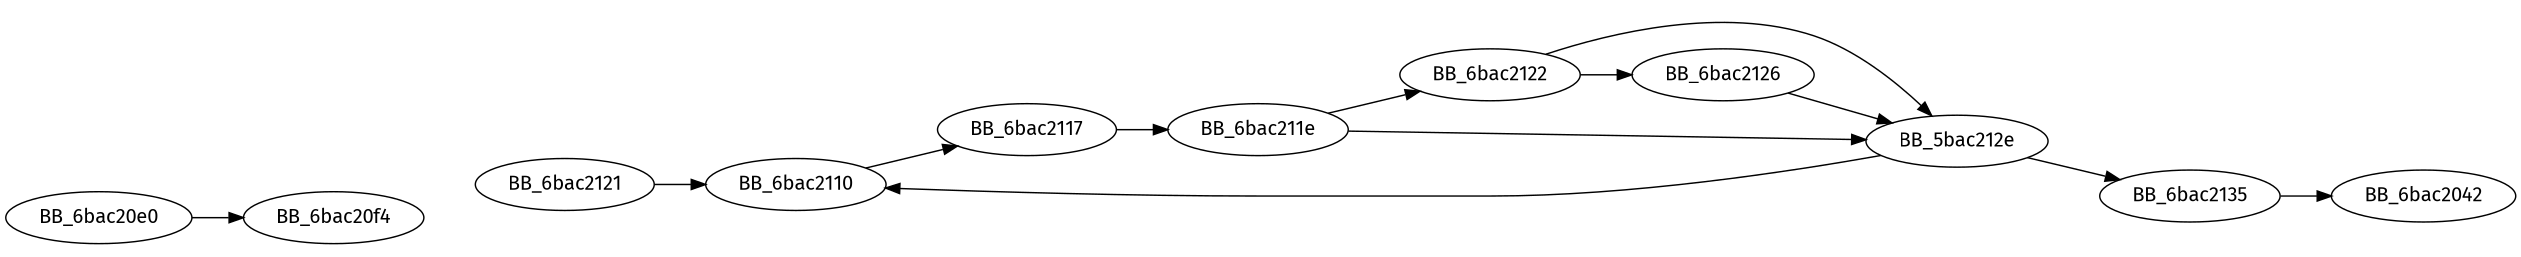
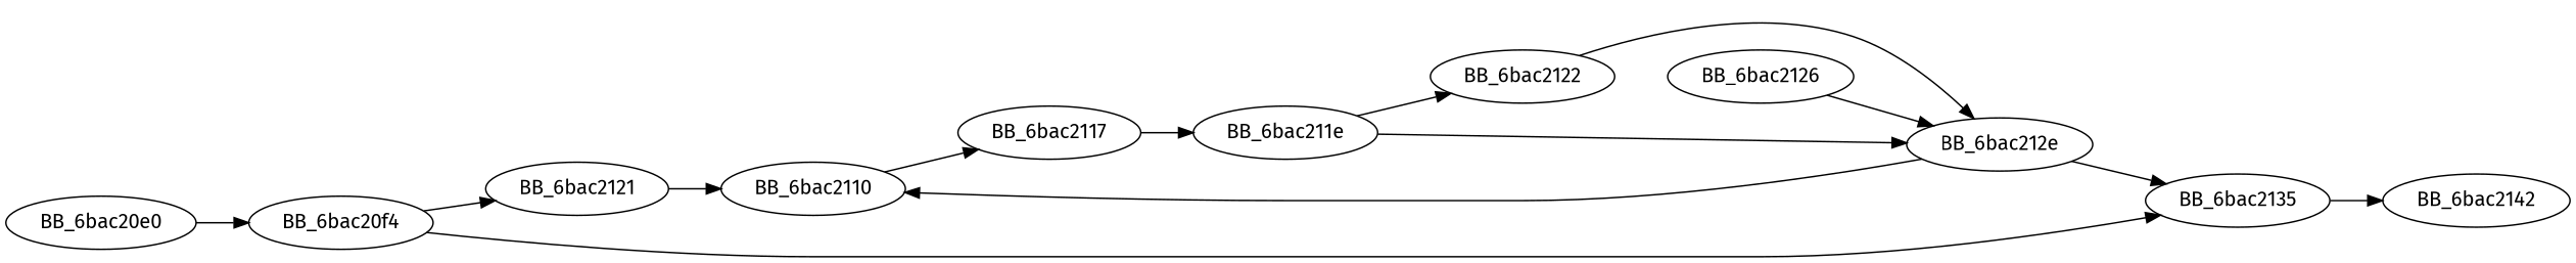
  digraph {
    fontname="Fira Sans"
    rankdir=LR
    node [fontname="Fira Sans"]
    edge [fontname="Fira Sans"]
    BB_6bac20e0
    BB_6bac20f4
    n3 [label=BB_6bac2121]
    BB_6bac2135
    BB_6bac2110
-   BB_6bac2142 [label=BB_6bac2042]
+   BB_6bac2142
    BB_6bac2117
    BB_6bac211e
    BB_6bac2122
-   BB_6bac212e [label=BB_5bac212e]
+   BB_6bac212e
    BB_6bac2126
    BB_6bac20e0 -> BB_6bac20f4
+   BB_6bac20f4 -> n3
+   BB_6bac20f4 -> BB_6bac2135
    n3 -> BB_6bac2110
    BB_6bac2135 -> BB_6bac2142
    BB_6bac2110 -> BB_6bac2117
    BB_6bac2117 -> BB_6bac211e
    BB_6bac211e -> BB_6bac2122
    BB_6bac211e -> BB_6bac212e
    BB_6bac2122 -> BB_6bac212e
-   BB_6bac2122 -> BB_6bac2126
    BB_6bac212e -> BB_6bac2135
    BB_6bac212e -> BB_6bac2110
    BB_6bac2126 -> BB_6bac212e
  }
